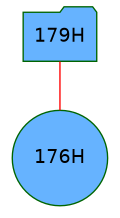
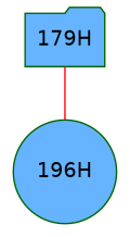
  graph {
    fontname="DejaVu Sans"
    node [fillcolor="#66B3FF" style=radial color=darkgreen fontname="DejaVu Sans"]
    "179H" [shape=folder]
-   "176H" [shape=circle]
+   "176H" [shape=circle label="196H"]
    "179H" -- "176H" [penwidth=1 color=red fontname="DejaVu Sans"]
  }
